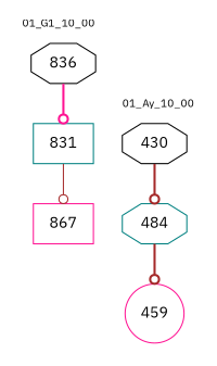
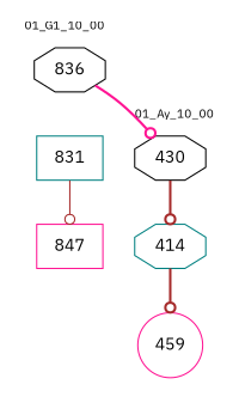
  digraph {
    fontname="IBM Plex Sans"
    node [color=black fontname="IBM Plex Sans" shape=octagon]
    edge [arrowhead=odot color=brown fontname="IBM Plex Sans" style=bold]
    n1 [label=430]
-   n2 [color=teal label=484]
+   n2 [color=teal label=414]
    n3 [color=deeppink label=459 shape=circle]
    n4 [label=836]
    n5 [color=teal label=831 shape=box]
-   n6 [color=deeppink label=867 shape=box]
+   n6 [color=deeppink label=847 shape=box]
    subgraph cluster_1 {
      color=white
      fontsize=10
      label="01_Ay_10_00"
      n1
      n2
      n3
    }
    subgraph cluster_2 {
      color=white
      fontsize=10
      label="01_G1_10_00"
      n4
      n5
      n6
    }
    n1 -> n2
    n2 -> n3
-   n4 -> n5 [color=deeppink]
+   n4 -> n1 [color=deeppink]
    n5 -> n6 [style=solid]
  }
